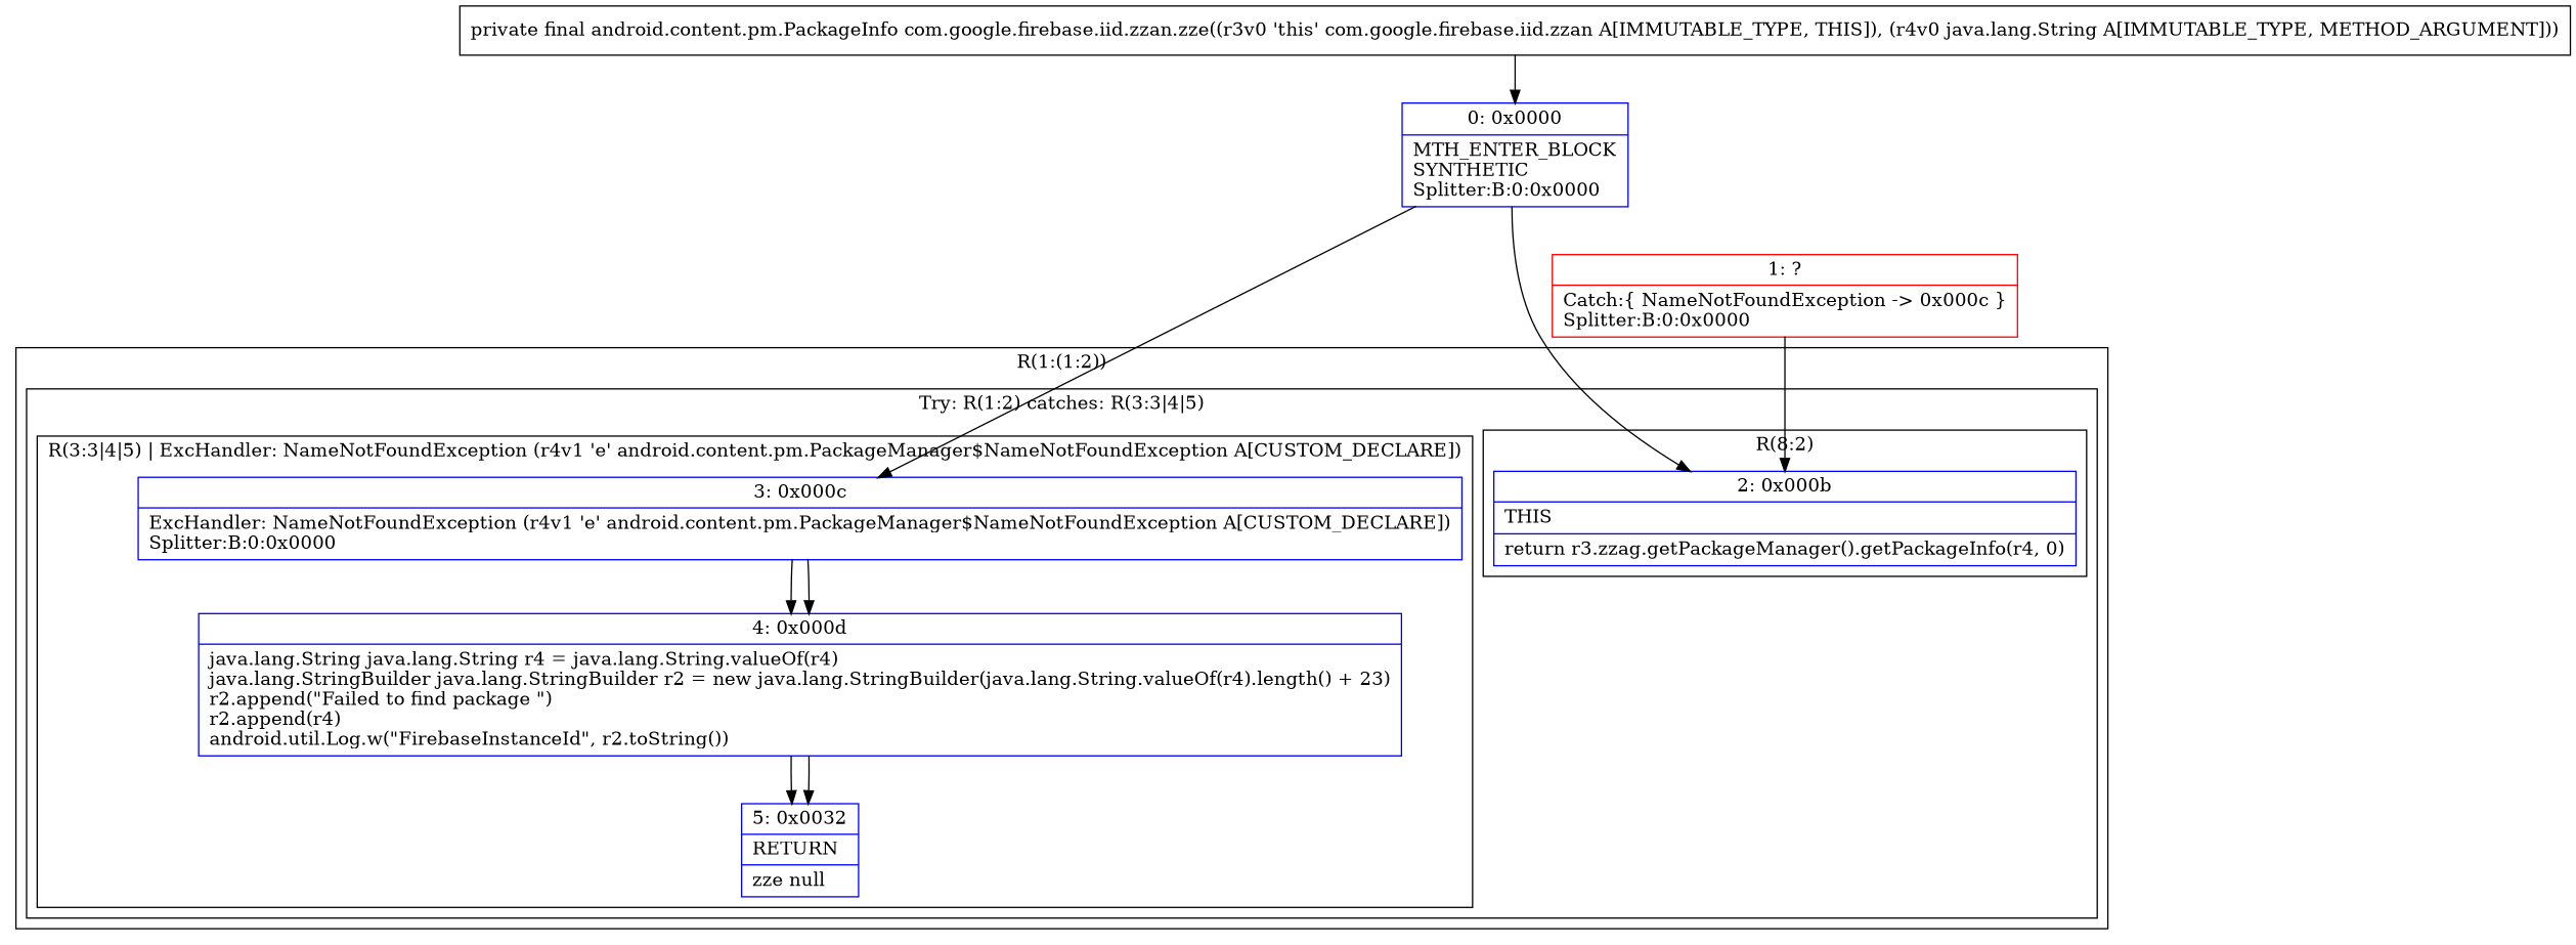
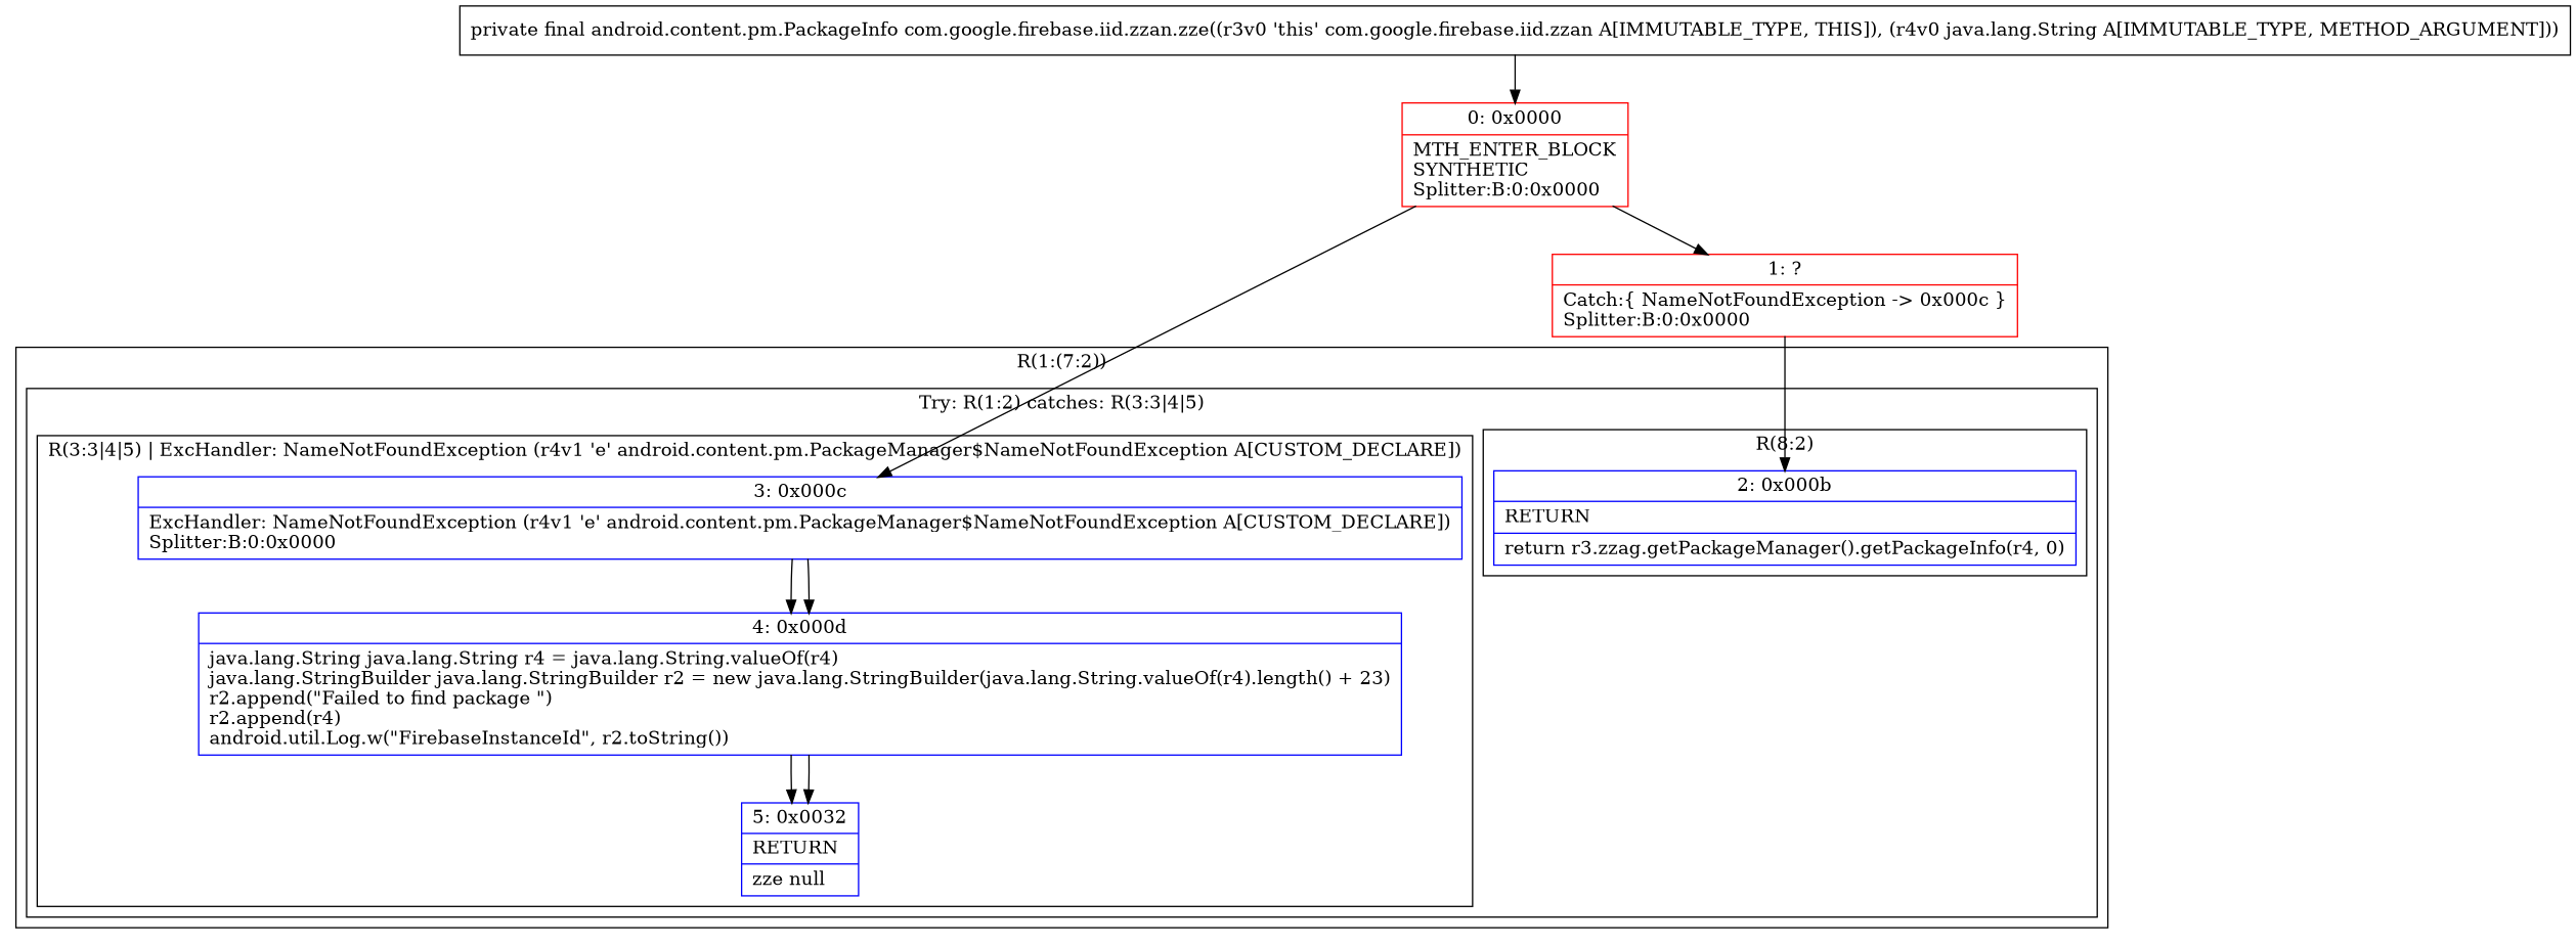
  digraph {
    node [color=blue shape=record]
-   n1 [label="{2\:\ 0x000b|THIS\l|return r3.zzag.getPackageManager().getPackageInfo(r4, 0)\l}"]
+   n1 [label="{2\:\ 0x000b|RETURN\l|return r3.zzag.getPackageManager().getPackageInfo(r4, 0)\l}"]
    n2 [label="{3\:\ 0x000c|ExcHandler: NameNotFoundException (r4v1 'e' android.content.pm.PackageManager$NameNotFoundException A[CUSTOM_DECLARE])\lSplitter:B:0:0x0000\l}"]
    n3 [label="{4\:\ 0x000d|java.lang.String java.lang.String r4 = java.lang.String.valueOf(r4)\ljava.lang.StringBuilder java.lang.StringBuilder r2 = new java.lang.StringBuilder(java.lang.String.valueOf(r4).length() + 23)\lr2.append(\"Failed to find package \")\lr2.append(r4)\landroid.util.Log.w(\"FirebaseInstanceId\", r2.toString())\l}"]
    n4 [label="{5\:\ 0x0032|RETURN\l|zze null\l}"]
-   n5 [label="{0\:\ 0x0000|MTH_ENTER_BLOCK\lSYNTHETIC\lSplitter:B:0:0x0000\l}"]
+   n5 [color=red label="{0\:\ 0x0000|MTH_ENTER_BLOCK\lSYNTHETIC\lSplitter:B:0:0x0000\l}"]
    n6 [color=red label="{1\:\ ?|Catch:\{ NameNotFoundException \-\> 0x000c \}\lSplitter:B:0:0x0000\l}"]
    n7 [label="{private final android.content.pm.PackageInfo com.google.firebase.iid.zzan.zze((r3v0 'this' com.google.firebase.iid.zzan A[IMMUTABLE_TYPE, THIS]), (r4v0 java.lang.String A[IMMUTABLE_TYPE, METHOD_ARGUMENT])) }" color=""]
    subgraph cluster_1 {
-     label="R(1:(1:2))"
+     label="R(1:(7:2))"
      subgraph cluster_2 {
        label="Try: R(1:2) catches: R(3:3|4|5)"
        subgraph cluster_3 {
          label="R(8:2)"
          n1
        }
        subgraph cluster_4 {
          label="R(3:3|4|5) | ExcHandler: NameNotFoundException (r4v1 'e' android.content.pm.PackageManager$NameNotFoundException A[CUSTOM_DECLARE])\l"
          n2
          n3
          n4
        }
      }
    }
    subgraph cluster_5 {
      label="R(3:3|4|5) | ExcHandler: NameNotFoundException (r4v1 'e' android.content.pm.PackageManager$NameNotFoundException A[CUSTOM_DECLARE])\l"
    }
    n2 -> n3
    n2 -> n3
    n3 -> n4
    n3 -> n4
    n5 -> n2
-   n5 -> n1
+   n5 -> n6
    n6 -> n1
    n7 -> n5
  }
